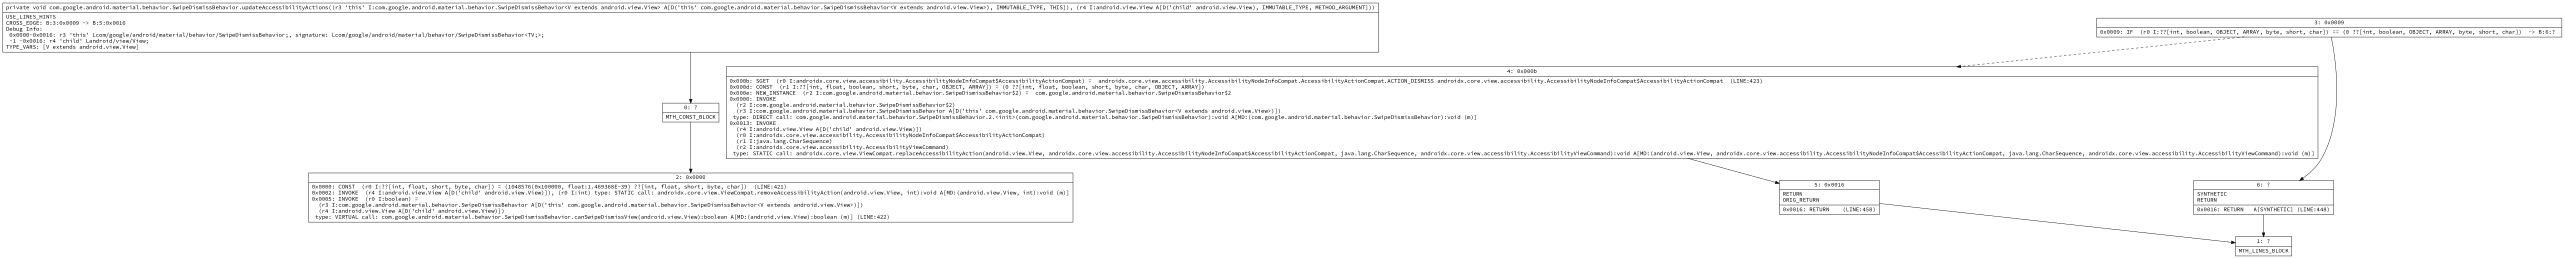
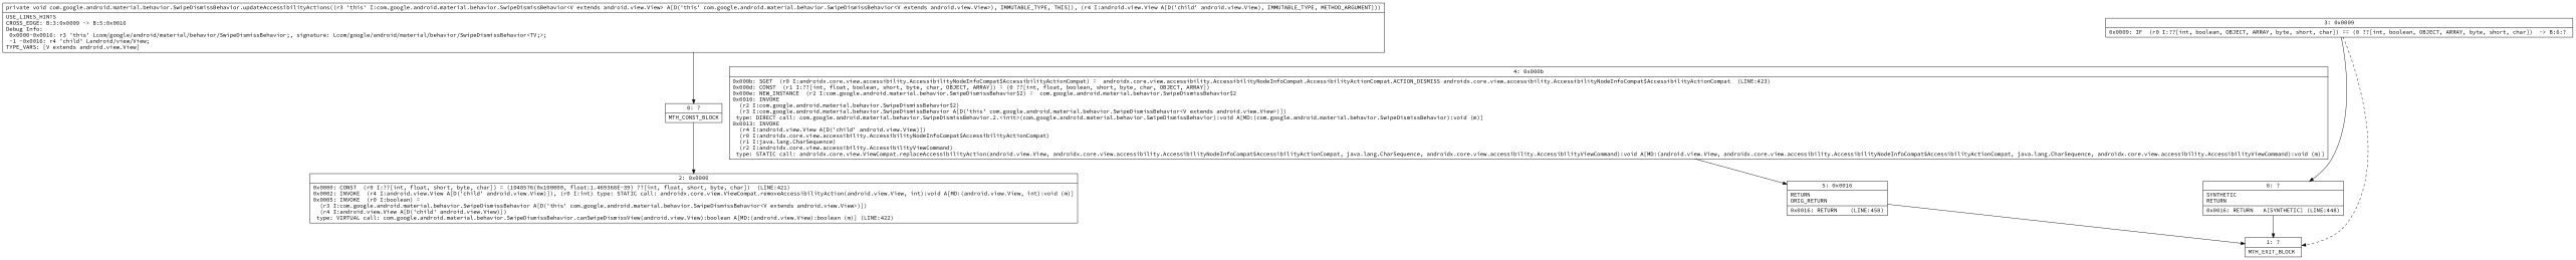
  digraph {
    fontname="Source Code Pro"
    node [fontname="Source Code Pro" shape=record]
    edge [fontname="Source Code Pro"]
    n1 [label="{0\:\ ?|MTH_CONST_BLOCK\l}"]
    n2 [label="{2\:\ 0x0000|0x0000: CONST  (r0 I:??[int, float, short, byte, char]) = (1048576(0x100000, float:1.469368E\-39) ??[int, float, short, byte, char])  (LINE:421)\l0x0002: INVOKE  (r4 I:android.view.View A[D('child' android.view.View)]), (r0 I:int) type: STATIC call: androidx.core.view.ViewCompat.removeAccessibilityAction(android.view.View, int):void A[MD:(android.view.View, int):void (m)]\l0x0005: INVOKE  (r0 I:boolean) = \l  (r3 I:com.google.android.material.behavior.SwipeDismissBehavior A[D('this' com.google.android.material.behavior.SwipeDismissBehavior\<V extends android.view.View\>)])\l  (r4 I:android.view.View A[D('child' android.view.View)])\l type: VIRTUAL call: com.google.android.material.behavior.SwipeDismissBehavior.canSwipeDismissView(android.view.View):boolean A[MD:(android.view.View):boolean (m)] (LINE:422)\l}"]
    n3 [label="{3\:\ 0x0009|0x0009: IF  (r0 I:??[int, boolean, OBJECT, ARRAY, byte, short, char]) == (0 ??[int, boolean, OBJECT, ARRAY, byte, short, char])  \-\> B:6:? \l}"]
-   n4 [label="{4\:\ 0x000b|0x000b: SGET  (r0 I:androidx.core.view.accessibility.AccessibilityNodeInfoCompat$AccessibilityActionCompat) =  androidx.core.view.accessibility.AccessibilityNodeInfoCompat.AccessibilityActionCompat.ACTION_DISMISS androidx.core.view.accessibility.AccessibilityNodeInfoCompat$AccessibilityActionCompat  (LINE:423)\l0x000d: CONST  (r1 I:??[int, float, boolean, short, byte, char, OBJECT, ARRAY]) = (0 ??[int, float, boolean, short, byte, char, OBJECT, ARRAY]) \l0x000e: NEW_INSTANCE  (r2 I:com.google.android.material.behavior.SwipeDismissBehavior$2) =  com.google.android.material.behavior.SwipeDismissBehavior$2 \l0x0000: INVOKE  \l  (r2 I:com.google.android.material.behavior.SwipeDismissBehavior$2)\l  (r3 I:com.google.android.material.behavior.SwipeDismissBehavior A[D('this' com.google.android.material.behavior.SwipeDismissBehavior\<V extends android.view.View\>)])\l type: DIRECT call: com.google.android.material.behavior.SwipeDismissBehavior.2.\<init\>(com.google.android.material.behavior.SwipeDismissBehavior):void A[MD:(com.google.android.material.behavior.SwipeDismissBehavior):void (m)]\l0x0013: INVOKE  \l  (r4 I:android.view.View A[D('child' android.view.View)])\l  (r0 I:androidx.core.view.accessibility.AccessibilityNodeInfoCompat$AccessibilityActionCompat)\l  (r1 I:java.lang.CharSequence)\l  (r2 I:androidx.core.view.accessibility.AccessibilityViewCommand)\l type: STATIC call: androidx.core.view.ViewCompat.replaceAccessibilityAction(android.view.View, androidx.core.view.accessibility.AccessibilityNodeInfoCompat$AccessibilityActionCompat, java.lang.CharSequence, androidx.core.view.accessibility.AccessibilityViewCommand):void A[MD:(android.view.View, androidx.core.view.accessibility.AccessibilityNodeInfoCompat$AccessibilityActionCompat, java.lang.CharSequence, androidx.core.view.accessibility.AccessibilityViewCommand):void (m)]\l}"]
+   n4 [label="{4\:\ 0x000b|0x000b: SGET  (r0 I:androidx.core.view.accessibility.AccessibilityNodeInfoCompat$AccessibilityActionCompat) =  androidx.core.view.accessibility.AccessibilityNodeInfoCompat.AccessibilityActionCompat.ACTION_DISMISS androidx.core.view.accessibility.AccessibilityNodeInfoCompat$AccessibilityActionCompat  (LINE:423)\l0x000d: CONST  (r1 I:??[int, float, boolean, short, byte, char, OBJECT, ARRAY]) = (0 ??[int, float, boolean, short, byte, char, OBJECT, ARRAY]) \l0x000e: NEW_INSTANCE  (r2 I:com.google.android.material.behavior.SwipeDismissBehavior$2) =  com.google.android.material.behavior.SwipeDismissBehavior$2 \l0x0010: INVOKE  \l  (r2 I:com.google.android.material.behavior.SwipeDismissBehavior$2)\l  (r3 I:com.google.android.material.behavior.SwipeDismissBehavior A[D('this' com.google.android.material.behavior.SwipeDismissBehavior\<V extends android.view.View\>)])\l type: DIRECT call: com.google.android.material.behavior.SwipeDismissBehavior.2.\<init\>(com.google.android.material.behavior.SwipeDismissBehavior):void A[MD:(com.google.android.material.behavior.SwipeDismissBehavior):void (m)]\l0x0013: INVOKE  \l  (r4 I:android.view.View A[D('child' android.view.View)])\l  (r0 I:androidx.core.view.accessibility.AccessibilityNodeInfoCompat$AccessibilityActionCompat)\l  (r1 I:java.lang.CharSequence)\l  (r2 I:androidx.core.view.accessibility.AccessibilityViewCommand)\l type: STATIC call: androidx.core.view.ViewCompat.replaceAccessibilityAction(android.view.View, androidx.core.view.accessibility.AccessibilityNodeInfoCompat$AccessibilityActionCompat, java.lang.CharSequence, androidx.core.view.accessibility.AccessibilityViewCommand):void A[MD:(android.view.View, androidx.core.view.accessibility.AccessibilityNodeInfoCompat$AccessibilityActionCompat, java.lang.CharSequence, androidx.core.view.accessibility.AccessibilityViewCommand):void (m)]\l}"]
    n5 [label="{6\:\ ?|SYNTHETIC\lRETURN\l|0x0016: RETURN   A[SYNTHETIC] (LINE:448)\l}"]
    n6 [label="{5\:\ 0x0016|RETURN\lORIG_RETURN\l|0x0016: RETURN    (LINE:458)\l}"]
-   n7 [label="{1\:\ ?|MTH_LINES_BLOCK\l}"]
+   n7 [label="{1\:\ ?|MTH_EXIT_BLOCK\l}"]
    n8 [label="{private void com.google.android.material.behavior.SwipeDismissBehavior.updateAccessibilityActions((r3 'this' I:com.google.android.material.behavior.SwipeDismissBehavior\<V extends android.view.View\> A[D('this' com.google.android.material.behavior.SwipeDismissBehavior\<V extends android.view.View\>), IMMUTABLE_TYPE, THIS]), (r4 I:android.view.View A[D('child' android.view.View), IMMUTABLE_TYPE, METHOD_ARGUMENT]))  | USE_LINES_HINTS\lCROSS_EDGE: B:3:0x0009 \-\> B:5:0x0016\lDebug Info:\l  0x0000\-0x0016: r3 'this' Lcom\/google\/android\/material\/behavior\/SwipeDismissBehavior;, signature: Lcom\/google\/android\/material\/behavior\/SwipeDismissBehavior\<TV;\>;\l  \-1 \-0x0016: r4 'child' Landroid\/view\/View;\lTYPE_VARS: [V extends android.view.View]\l}"]
    n1 -> n2
-   n3 -> n4 [style=dashed]
+   n3 -> n7 [style=dashed]
    n3 -> n5
    n4 -> n6
    n5 -> n7
    n6 -> n7
    n8 -> n1
  }
